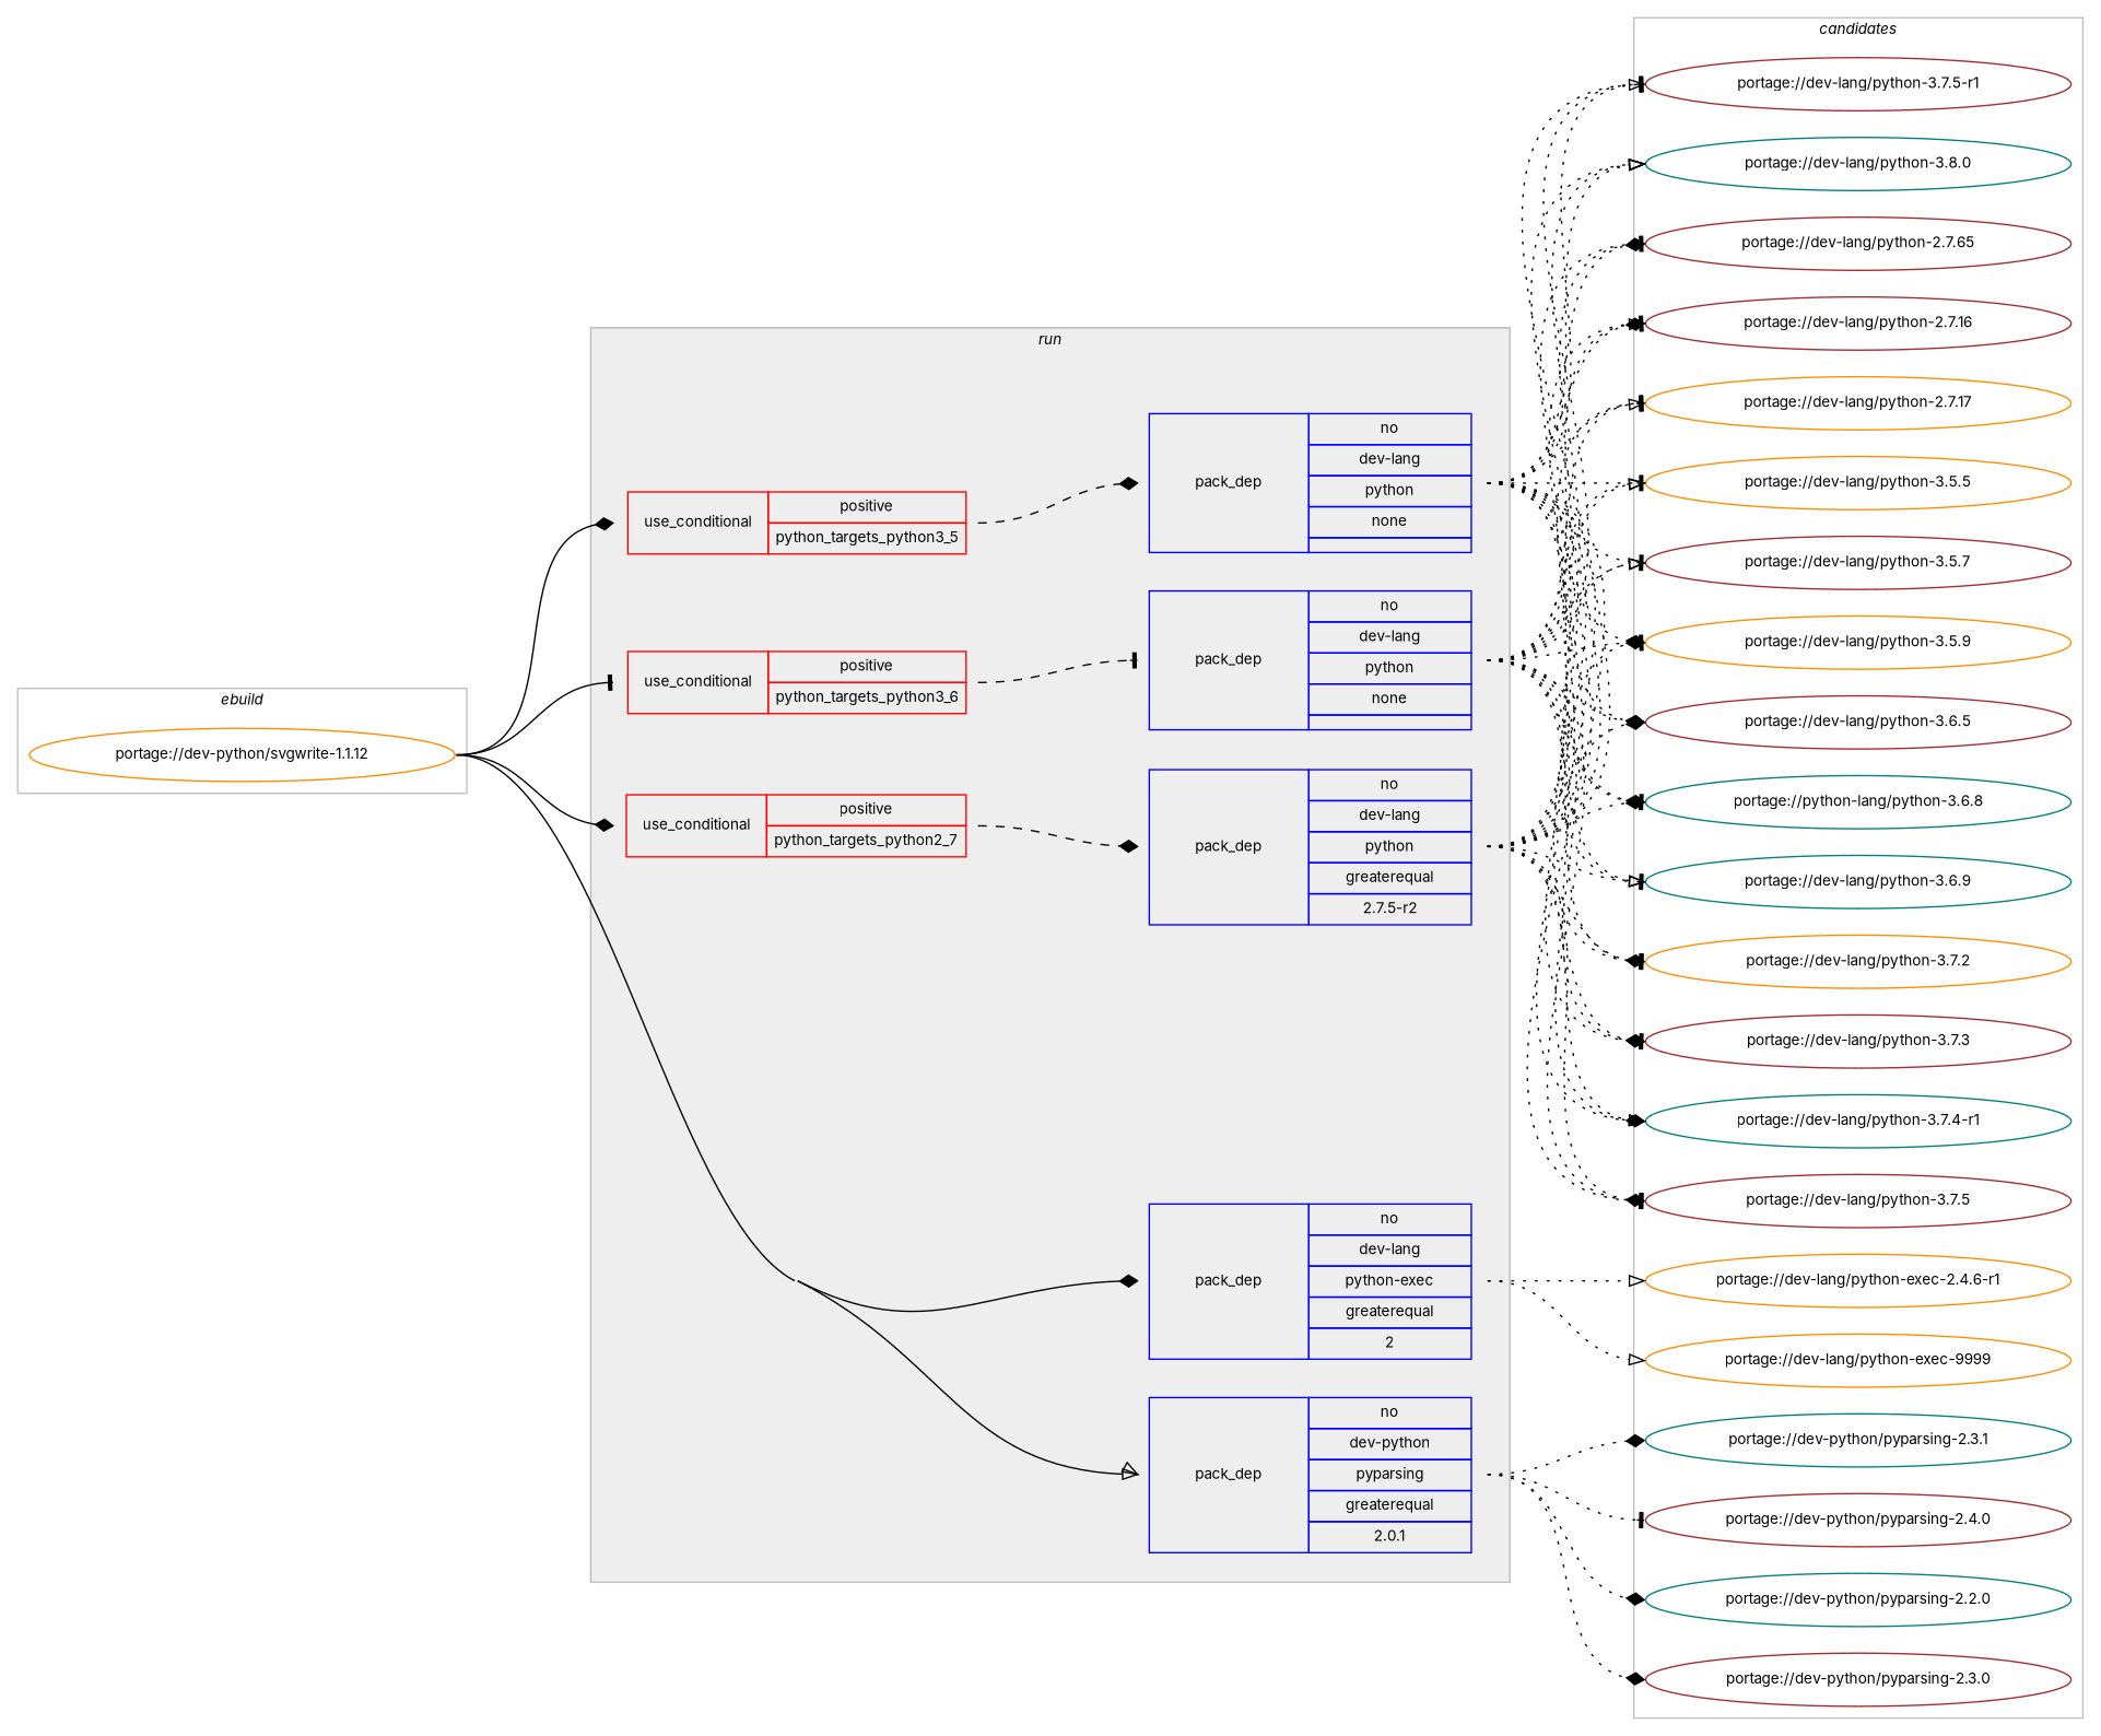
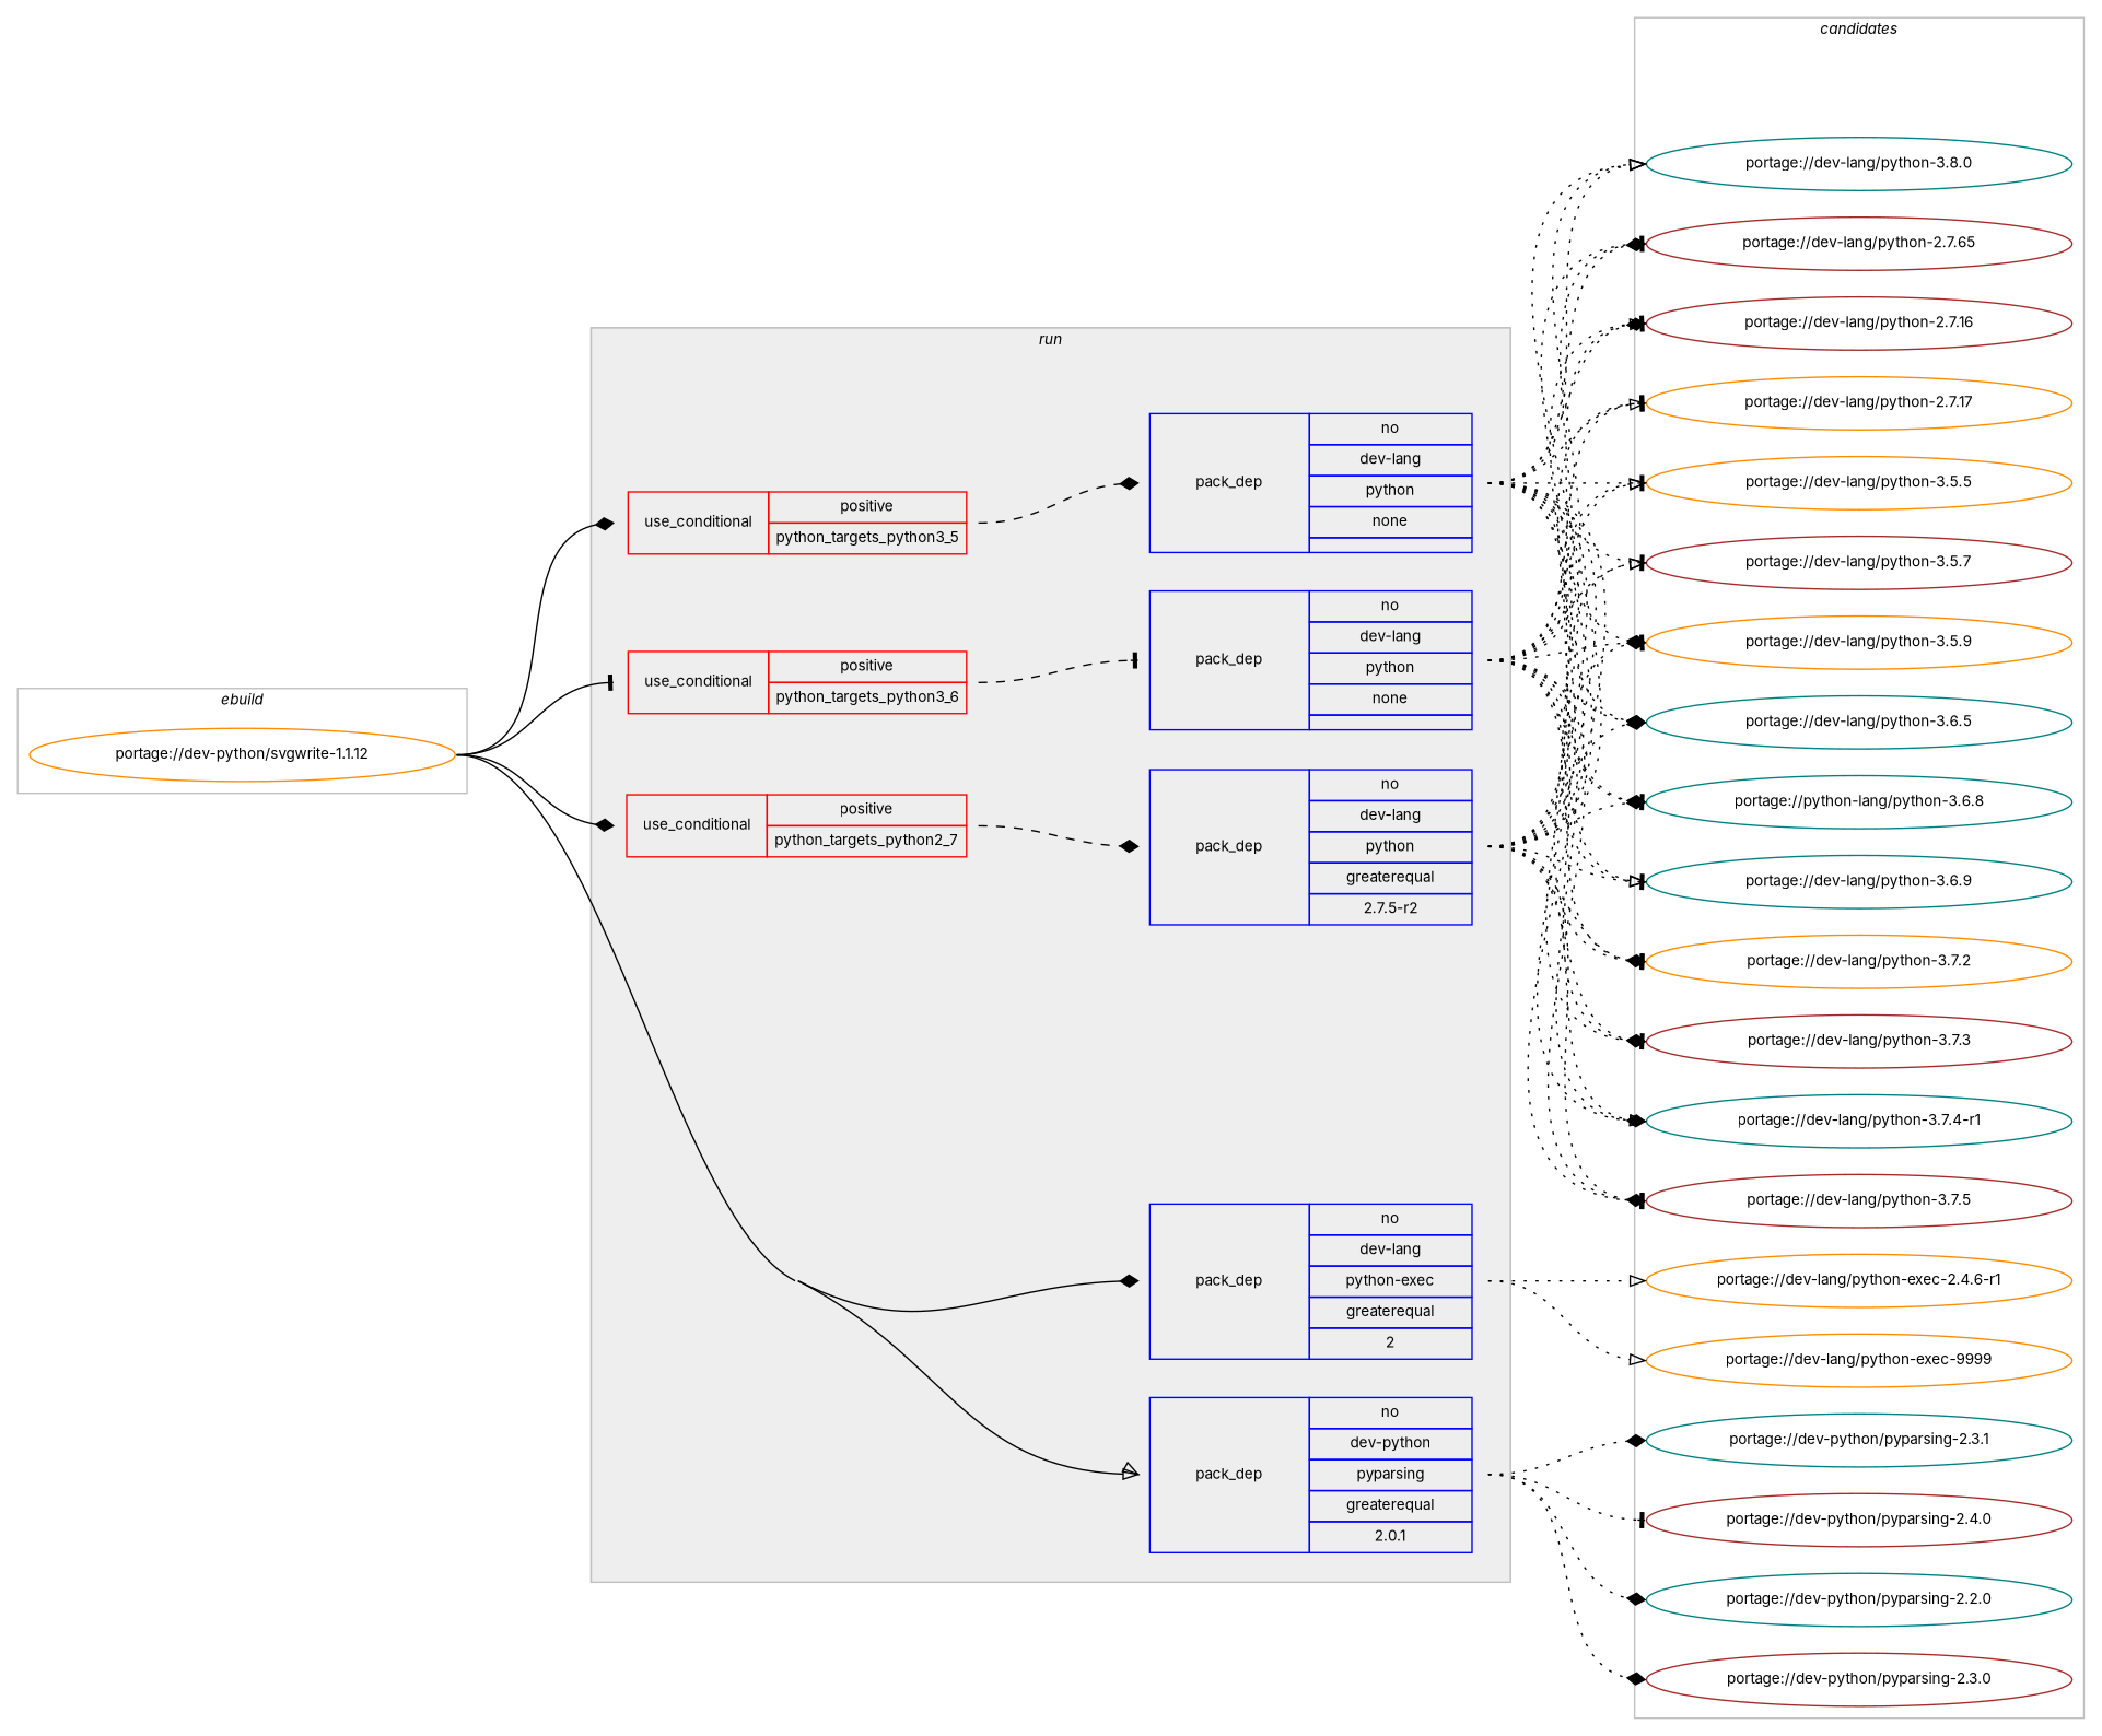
  digraph {
    compound=true
    concentrate=true
    fontname=Inter
    fontsize=10
    newrank=true
    rankdir=LR
    ranksep=1.5
    node [color=brown fontname=Inter fontsize=10]
    edge [arrowhead=diamond fontname=Inter headport=w style=dotted tailport=e weight=100]
    n1 [color=darkorange label="portage://dev-python/svgwrite-1.1.12" width=4]
    n2 [color=blue label=<<TABLE BORDER="0" CELLBORDER="1" CELLSPACING="0" CELLPADDING="4" WIDTH="220"><TR><TD ROWSPAN="6" CELLPADDING="30">pack_dep</TD></TR><TR><TD WIDTH="110">no</TD></TR><TR><TD>dev-lang</TD></TR><TR><TD>python</TD></TR><TR><TD>greaterequal</TD></TR><TR><TD>2.7.5-r2</TD></TR></TABLE>> shape=none]
    n3 [color=red label=<<TABLE BORDER="0" CELLBORDER="1" CELLSPACING="0" CELLPADDING="4"><TR><TD ROWSPAN="3" CELLPADDING="10">use_conditional</TD></TR><TR><TD>positive</TD></TR><TR><TD>python_targets_python2_7</TD></TR></TABLE>> shape=none]
    n4 [color=blue label=<<TABLE BORDER="0" CELLBORDER="1" CELLSPACING="0" CELLPADDING="4" WIDTH="220"><TR><TD ROWSPAN="6" CELLPADDING="30">pack_dep</TD></TR><TR><TD WIDTH="110">no</TD></TR><TR><TD>dev-lang</TD></TR><TR><TD>python</TD></TR><TR><TD>none</TD></TR><TR><TD></TD></TR></TABLE>> shape=none]
    n5 [color=red label=<<TABLE BORDER="0" CELLBORDER="1" CELLSPACING="0" CELLPADDING="4"><TR><TD ROWSPAN="3" CELLPADDING="10">use_conditional</TD></TR><TR><TD>positive</TD></TR><TR><TD>python_targets_python3_5</TD></TR></TABLE>> shape=none]
    n6 [color=blue label=<<TABLE BORDER="0" CELLBORDER="1" CELLSPACING="0" CELLPADDING="4" WIDTH="220"><TR><TD ROWSPAN="6" CELLPADDING="30">pack_dep</TD></TR><TR><TD WIDTH="110">no</TD></TR><TR><TD>dev-lang</TD></TR><TR><TD>python</TD></TR><TR><TD>none</TD></TR><TR><TD></TD></TR></TABLE>> shape=none]
    n7 [color=red label=<<TABLE BORDER="0" CELLBORDER="1" CELLSPACING="0" CELLPADDING="4"><TR><TD ROWSPAN="3" CELLPADDING="10">use_conditional</TD></TR><TR><TD>positive</TD></TR><TR><TD>python_targets_python3_6</TD></TR></TABLE>> shape=none]
    n8 [color=blue label=<<TABLE BORDER="0" CELLBORDER="1" CELLSPACING="0" CELLPADDING="4" WIDTH="220"><TR><TD ROWSPAN="6" CELLPADDING="30">pack_dep</TD></TR><TR><TD WIDTH="110">no</TD></TR><TR><TD>dev-lang</TD></TR><TR><TD>python-exec</TD></TR><TR><TD>greaterequal</TD></TR><TR><TD>2</TD></TR></TABLE>> shape=none]
    n9 [color=blue label=<<TABLE BORDER="0" CELLBORDER="1" CELLSPACING="0" CELLPADDING="4" WIDTH="220"><TR><TD ROWSPAN="6" CELLPADDING="30">pack_dep</TD></TR><TR><TD WIDTH="110">no</TD></TR><TR><TD>dev-python</TD></TR><TR><TD>pyparsing</TD></TR><TR><TD>greaterequal</TD></TR><TR><TD>2.0.1</TD></TR></TABLE>> shape=none]
    n10 [label="portage://dev-lang/python-2.7.65" width=4]
    n11 [label="portage://dev-lang/python-2.7.16" width=4]
    n12 [color=darkorange label="portage://dev-lang/python-2.7.17" width=4]
    n13 [color=darkorange label="portage://dev-lang/python-3.5.5" width=4]
    n14 [label="portage://dev-lang/python-3.5.7" width=4]
    n15 [color=darkorange label="portage://dev-lang/python-3.5.9" width=4]
-   n16 [label="portage://dev-lang/python-3.6.5" width=4]
+   n16 [color=teal label="portage://dev-lang/python-3.6.5" width=4]
    n17 [color=teal label="portage://python-lang/python-3.6.8" width=4]
    n18 [color=teal label="portage://dev-lang/python-3.6.9" width=4]
    n19 [color=darkorange label="portage://dev-lang/python-3.7.2" width=4]
    n20 [label="portage://dev-lang/python-3.7.3" width=4]
    n21 [color=teal label="portage://dev-lang/python-3.7.4-r1" width=4]
    n22 [label="portage://dev-lang/python-3.7.5" width=4]
-   n23 [label="portage://dev-lang/python-3.7.5-r1" width=4]
    n24 [color=teal label="portage://dev-lang/python-3.8.0" width=4]
    n25 [color=darkorange label="portage://dev-lang/python-exec-2.4.6-r1" width=4]
    n26 [color=darkorange label="portage://dev-lang/python-exec-9999" width=4]
    n27 [color=teal label="portage://dev-python/pyparsing-2.2.0" width=4]
    n28 [label="portage://dev-python/pyparsing-2.3.0" width=4]
    n29 [color=teal label="portage://dev-python/pyparsing-2.3.1" width=4]
    n30 [label="portage://dev-python/pyparsing-2.4.0" width=4]
    subgraph cluster_1 {
      color=gray
      label=<<i>ebuild</i>>
      rank=same
      n1
    }
    subgraph cluster_2 {
      color=gray
      label=<<i>dependencies</i>>
      subgraph cluster_3 {
        color=gray
        fillcolor="#eeeeee"
        label=<<i>compile</i>>
        style=filled
      }
      subgraph cluster_4 {
        color=gray
        fillcolor="#eeeeee"
        label=<<i>compile and run</i>>
        style=filled
        subgraph sub_5 {
          color=gray
          fillcolor="#eeeeee"
          label=<<i>compile and run</i>>
          style=filled
          n3
          subgraph sub_6 {
            color=gray
            fillcolor="#eeeeee"
            label=<<i>compile and run</i>>
            style=filled
            n2
          }
        }
        subgraph sub_7 {
          color=gray
          fillcolor="#eeeeee"
          label=<<i>compile and run</i>>
          style=filled
          n5
          subgraph sub_8 {
            color=gray
            fillcolor="#eeeeee"
            label=<<i>compile and run</i>>
            style=filled
            n4
          }
        }
        subgraph sub_9 {
          color=gray
          fillcolor="#eeeeee"
          label=<<i>compile and run</i>>
          style=filled
          n7
          subgraph sub_10 {
            color=gray
            fillcolor="#eeeeee"
            label=<<i>compile and run</i>>
            style=filled
            n6
          }
        }
        subgraph sub_11 {
          color=gray
          fillcolor="#eeeeee"
          label=<<i>compile and run</i>>
          style=filled
          n8
        }
        subgraph sub_12 {
          color=gray
          fillcolor="#eeeeee"
          label=<<i>compile and run</i>>
          style=filled
          n9
        }
      }
      subgraph cluster_13 {
        color=gray
        fillcolor="#eeeeee"
        label=<<i>run</i>>
        style=filled
      }
    }
    subgraph cluster_14 {
      color=gray
      label=<<i>candidates</i>>
      rank=same
      subgraph sub_15 {
        color=black
        label=<<i>candidates</i>>
        nodesep=1
        rank=same
        n10
        n11
        n12
        n13
        n14
        n15
        n16
        n17
        n18
        n19
        n20
        n21
        n22
-       n23
        n24
      }
      subgraph sub_16 {
        color=black
        label=<<i>candidates</i>>
        nodesep=1
        rank=same
        n10
        n11
        n12
        n13
        n14
        n15
        n16
        n17
        n18
        n19
        n20
        n21
        n22
-       n23
        n24
      }
      subgraph sub_17 {
        color=black
        label=<<i>candidates</i>>
        nodesep=1
        rank=same
        n10
        n11
        n12
        n13
        n14
        n15
        n16
        n17
        n18
        n19
        n20
        n21
        n22
-       n23
        n24
      }
      subgraph sub_18 {
        color=black
        label=<<i>candidates</i>>
        nodesep=1
        rank=same
        n25
        n26
      }
      subgraph sub_19 {
        color=black
        label=<<i>candidates</i>>
        nodesep=1
        rank=same
        n27
        n28
        n29
        n30
      }
    }
    n1 -> n3 [style=solid weight=20]
    n1 -> n5 [style=solid weight=20]
    n1 -> n7 [arrowhead=tee style=solid weight=20]
    n1 -> n8 [style=solid weight=20]
    n1 -> n9 [arrowhead=onormal style=solid weight=20]
    n2 -> n10 [arrowhead=tee]
    n2 -> n11 [arrowhead=onormal]
    n2 -> n12 [arrowhead=tee]
    n2 -> n13 [arrowhead=onormal]
    n2 -> n14 [arrowhead=onormal]
    n2 -> n15 [arrowhead=tee]
    n2 -> n16
    n2 -> n17
    n2 -> n18 [arrowhead=onormal]
    n2 -> n19 [arrowhead=tee]
    n2 -> n20 [arrowhead=tee]
    n2 -> n21 [arrowhead=onormal]
    n2 -> n22
-   n2 -> n23 [arrowhead=onormal]
    n2 -> n24 [arrowhead=onormal]
    n3 -> n2 [style=dashed weight=20]
    n4 -> n10
    n4 -> n11 [arrowhead=tee]
    n4 -> n12 [arrowhead=tee]
    n4 -> n13 [arrowhead=tee]
    n4 -> n14 [arrowhead=tee]
    n4 -> n15
    n4 -> n16
    n4 -> n17
    n4 -> n18 [arrowhead=onormal]
    n4 -> n19 [arrowhead=tee]
    n4 -> n20
    n4 -> n21
    n4 -> n22 [arrowhead=tee]
-   n4 -> n23 [arrowhead=tee]
    n4 -> n24 [arrowhead=onormal]
    n5 -> n4 [style=dashed weight=20]
    n6 -> n10
    n6 -> n11
    n6 -> n12 [arrowhead=onormal]
    n6 -> n13 [arrowhead=onormal]
    n6 -> n14 [arrowhead=onormal]
    n6 -> n15
    n6 -> n16
    n6 -> n17 [arrowhead=tee]
    n6 -> n18 [arrowhead=tee]
    n6 -> n19
    n6 -> n20
    n6 -> n21 [arrowhead=onormal]
    n6 -> n22 [arrowhead=tee]
-   n6 -> n23 [arrowhead=tee]
    n6 -> n24 [arrowhead=onormal]
    n7 -> n6 [arrowhead=tee style=dashed weight=20]
    n8 -> n25 [arrowhead=onormal]
    n8 -> n26 [arrowhead=onormal]
    n9 -> n27
    n9 -> n28
    n9 -> n29
    n9 -> n30 [arrowhead=tee]
  }
